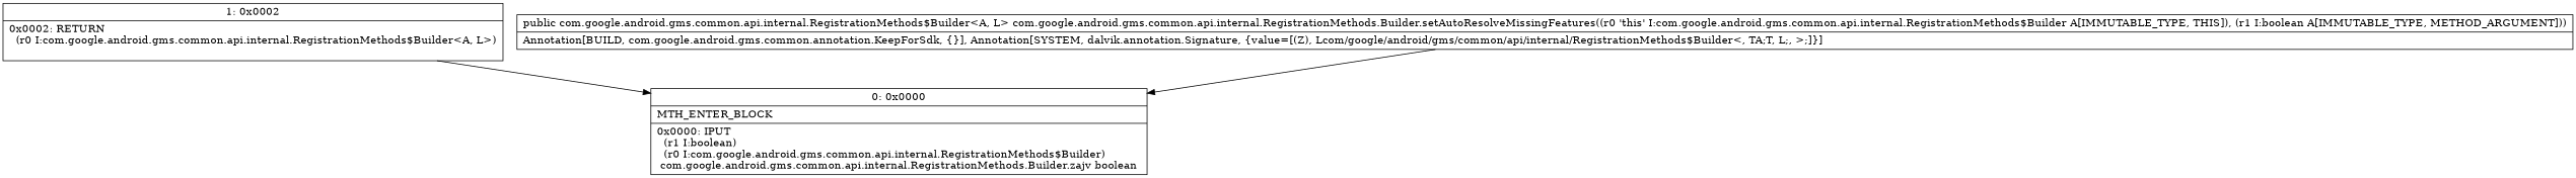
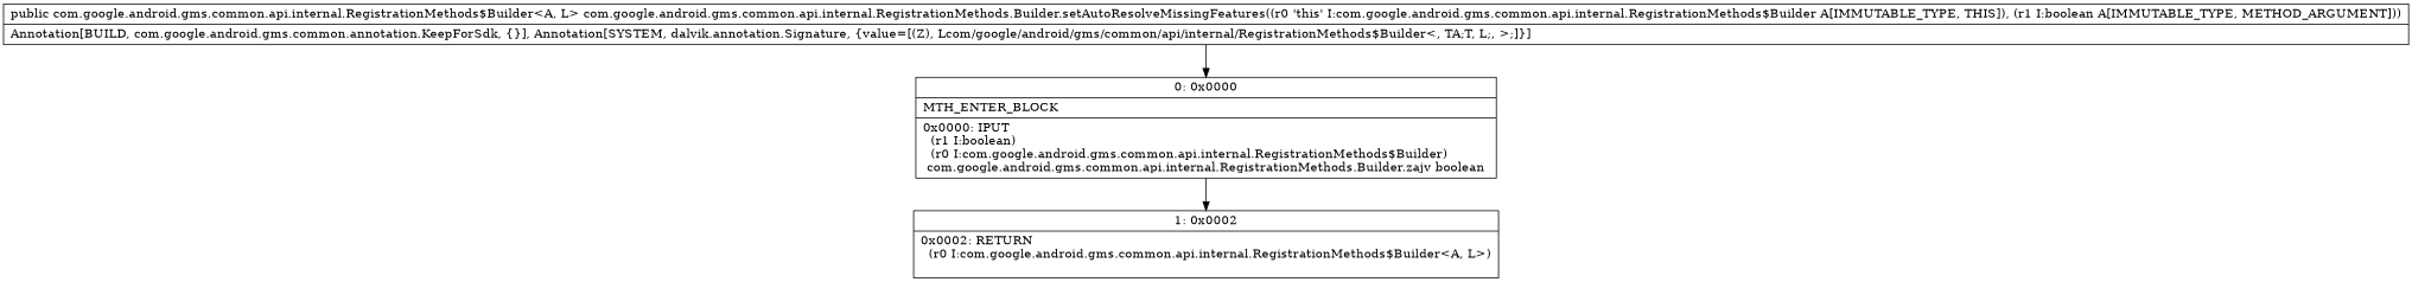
  digraph {
    node [shape=record]
    n1 [label="{0\:\ 0x0000|MTH_ENTER_BLOCK\l|0x0000: IPUT  \l  (r1 I:boolean)\l  (r0 I:com.google.android.gms.common.api.internal.RegistrationMethods$Builder)\l com.google.android.gms.common.api.internal.RegistrationMethods.Builder.zajv boolean \l}"]
    n2 [label="{1\:\ 0x0002|0x0002: RETURN  \l  (r0 I:com.google.android.gms.common.api.internal.RegistrationMethods$Builder\<A, L\>)\l \l}"]
    n3 [label="{public com.google.android.gms.common.api.internal.RegistrationMethods$Builder\<A, L\> com.google.android.gms.common.api.internal.RegistrationMethods.Builder.setAutoResolveMissingFeatures((r0 'this' I:com.google.android.gms.common.api.internal.RegistrationMethods$Builder A[IMMUTABLE_TYPE, THIS]), (r1 I:boolean A[IMMUTABLE_TYPE, METHOD_ARGUMENT]))  | Annotation[BUILD, com.google.android.gms.common.annotation.KeepForSdk, \{\}], Annotation[SYSTEM, dalvik.annotation.Signature, \{value=[(Z), Lcom\/google\/android\/gms\/common\/api\/internal\/RegistrationMethods$Builder\<, TA;T, L;, \>;]\}]\l}"]
-   n2 -> n1
+   n1 -> n2
    n3 -> n1
  }
